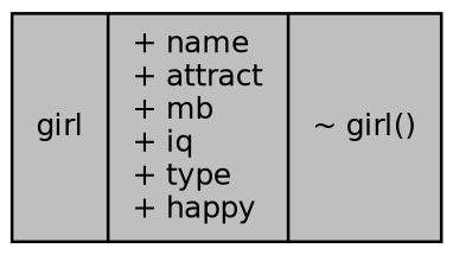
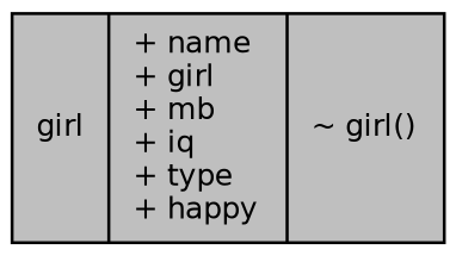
  digraph {
    rankdir=LR
-   n1 [color=black fillcolor=grey75 fontcolor=black fontname=Helvetica fontsize=10 height=0.2 label="{girl\n|+ name\l+ attract\l+ mb\l+ iq\l+ type\l+ happy\l|~ girl()\l}" shape=record style=filled width=0.4]
+   n1 [color=black fillcolor=grey75 fontcolor=black fontname=Helvetica fontsize=10 height=0.2 label="{girl\n|+ name\l+ girl\l+ mb\l+ iq\l+ type\l+ happy\l|~ girl()\l}" shape=record style=filled width=0.4]
  }
